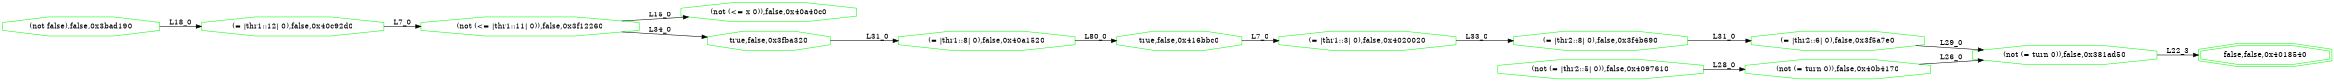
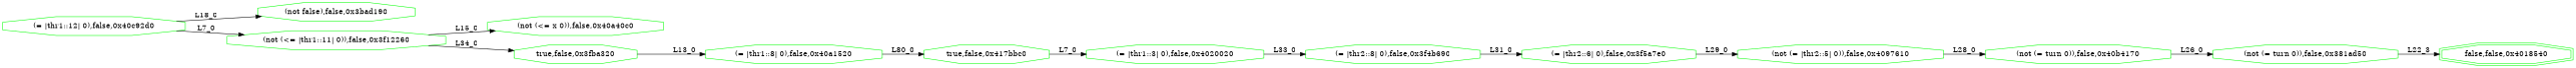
  digraph {
    rankdir=LR
    node [color=green shape=octagon]
    n1 [label="(not false),false,0x3bad190"]
    n2 [label="(= |thr1::12| 0),false,0x40c92d0"]
    n3 [label="(not (<= |thr1::11| 0)),false,0x3f12260"]
    n4 [label="(not (<= x 0)),false,0x40a40c0"]
    n5 [label="true,false,0x3fba320"]
    n6 [label="(= |thr1::8| 0),false,0x40a1520"]
-   n7 [label="true,false,0x416bbc0"]
+   n7 [label="true,false,0x417bbc0"]
    n8 [label="(= |thr1::3| 0),false,0x4020020"]
    n9 [label="(= |thr2::8| 0),false,0x3f4b690"]
    n10 [label="(= |thr2::6| 0),false,0x3f5a7e0"]
    n11 [label="(not (= |thr2::5| 0)),false,0x4097610"]
    n12 [label="(not (= turn 0)),false,0x40b4170"]
    n13 [label="(not (= turn 0)),false,0x381ad50"]
    n14 [label="false,false,0x4018540" shape=doubleoctagon]
-   n1 -> n2 [label=L18_0]
+   n2 -> n1 [label=L18_0]
    n2 -> n3 [label=L7_0]
    n3 -> n4 [label=L15_0]
    n3 -> n5 [label=L34_0]
-   n5 -> n6 [label=L31_0]
+   n5 -> n6 [label=L13_0]
    n6 -> n7 [label=L80_0]
    n7 -> n8 [label=L7_0]
    n8 -> n9 [label=L33_0]
    n9 -> n10 [label=L31_0]
-   n10 -> n13 [label=L29_0]
+   n10 -> n11 [label=L29_0]
    n11 -> n12 [label=L28_0]
    n12 -> n13 [label=L26_0]
    n13 -> n14 [label=L22_3]
  }
